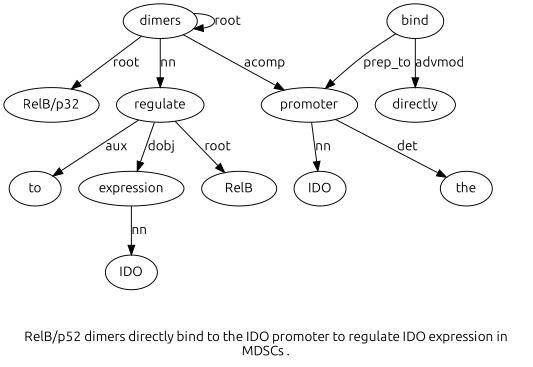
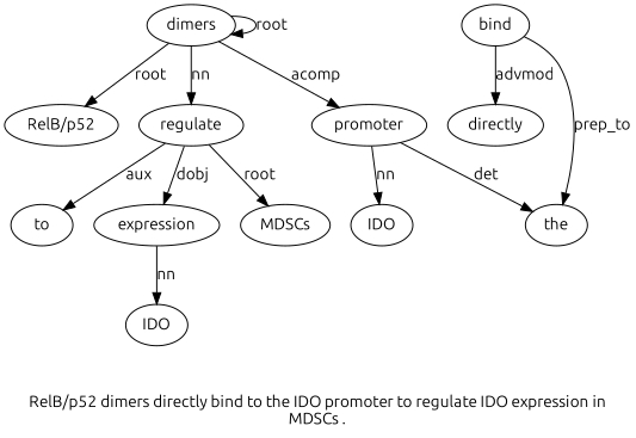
  digraph {
    fontname=Ubuntu
    label="RelB/p52 dimers directly bind to the IDO promoter to regulate IDO expression in\nMDSCs ."
    node [fillcolor=white fontname=Ubuntu style=filled]
    edge [fontname=Ubuntu]
    n1 [label=dimers]
-   n2 [label="RelB/p32"]
+   n2 [label="RelB/p52"]
    n3 [label=regulate]
    n4 [label=promoter]
    n5 [label=bind]
    n6 [label=directly]
    n7 [label=to]
    n8 [label=expression]
-   n9 [label=RelB]
+   n9 [label=MDSCs]
    n10 [label=the]
    n11 [label=IDO]
    n12 [label=IDO]
    n1 -> n1 [label=root]
    n1 -> n2 [label=root]
    n1 -> n3 [label=nn]
    n1 -> n4 [label=acomp]
    n3 -> n7 [label=aux]
    n3 -> n8 [label=dobj]
    n3 -> n9 [label=root]
    n4 -> n10 [label=det]
    n4 -> n11 [label=nn]
-   n5 -> n4 [label=prep_to]
+   n5 -> n10 [label=prep_to]
    n5 -> n6 [label=advmod]
    n8 -> n12 [label=nn]
  }
